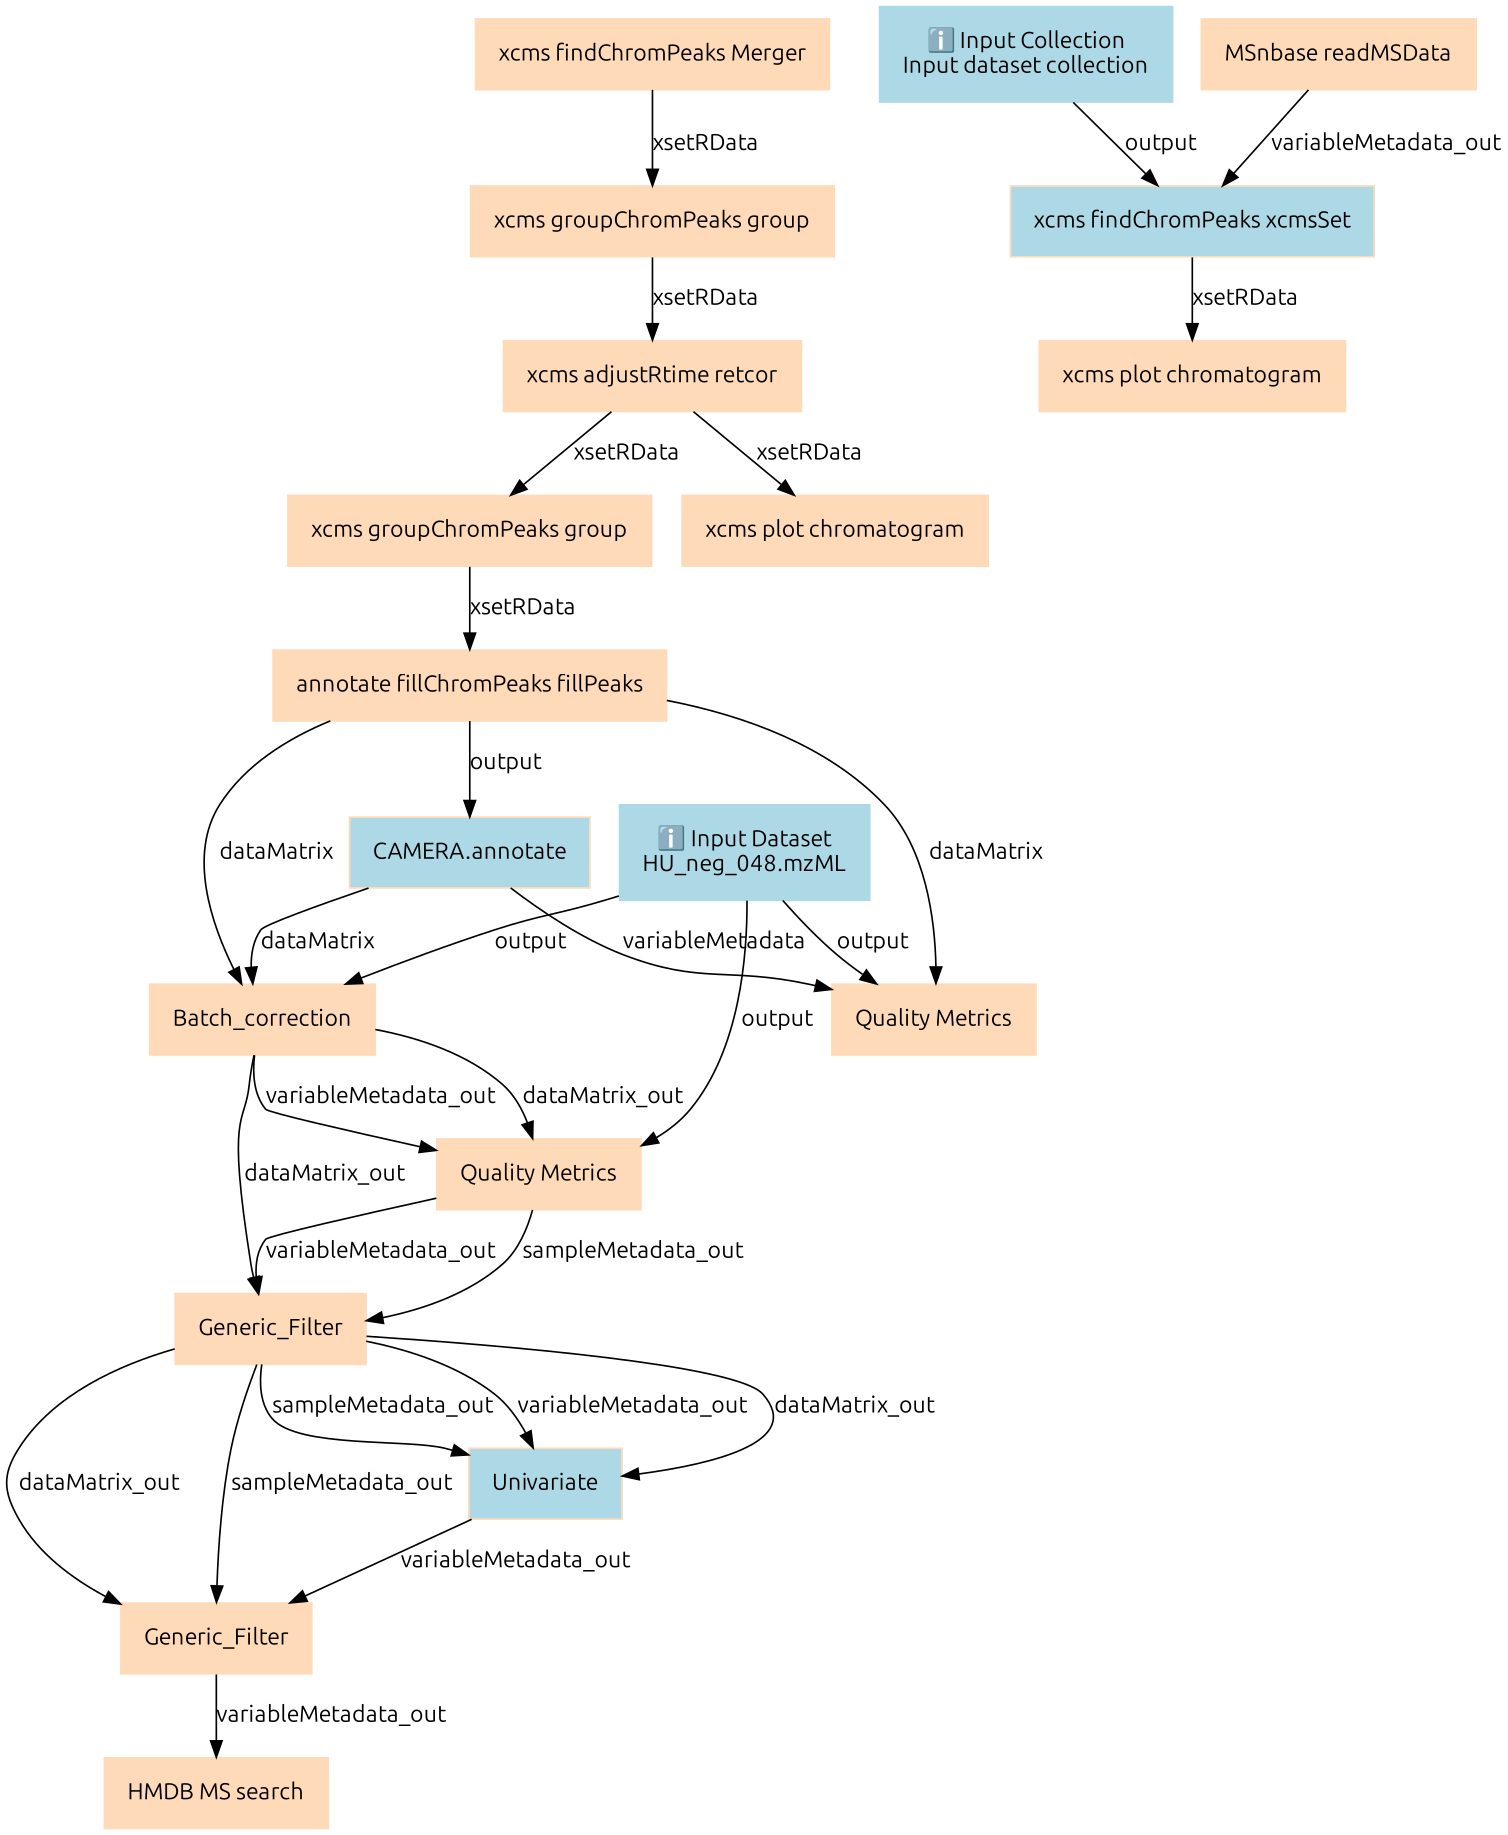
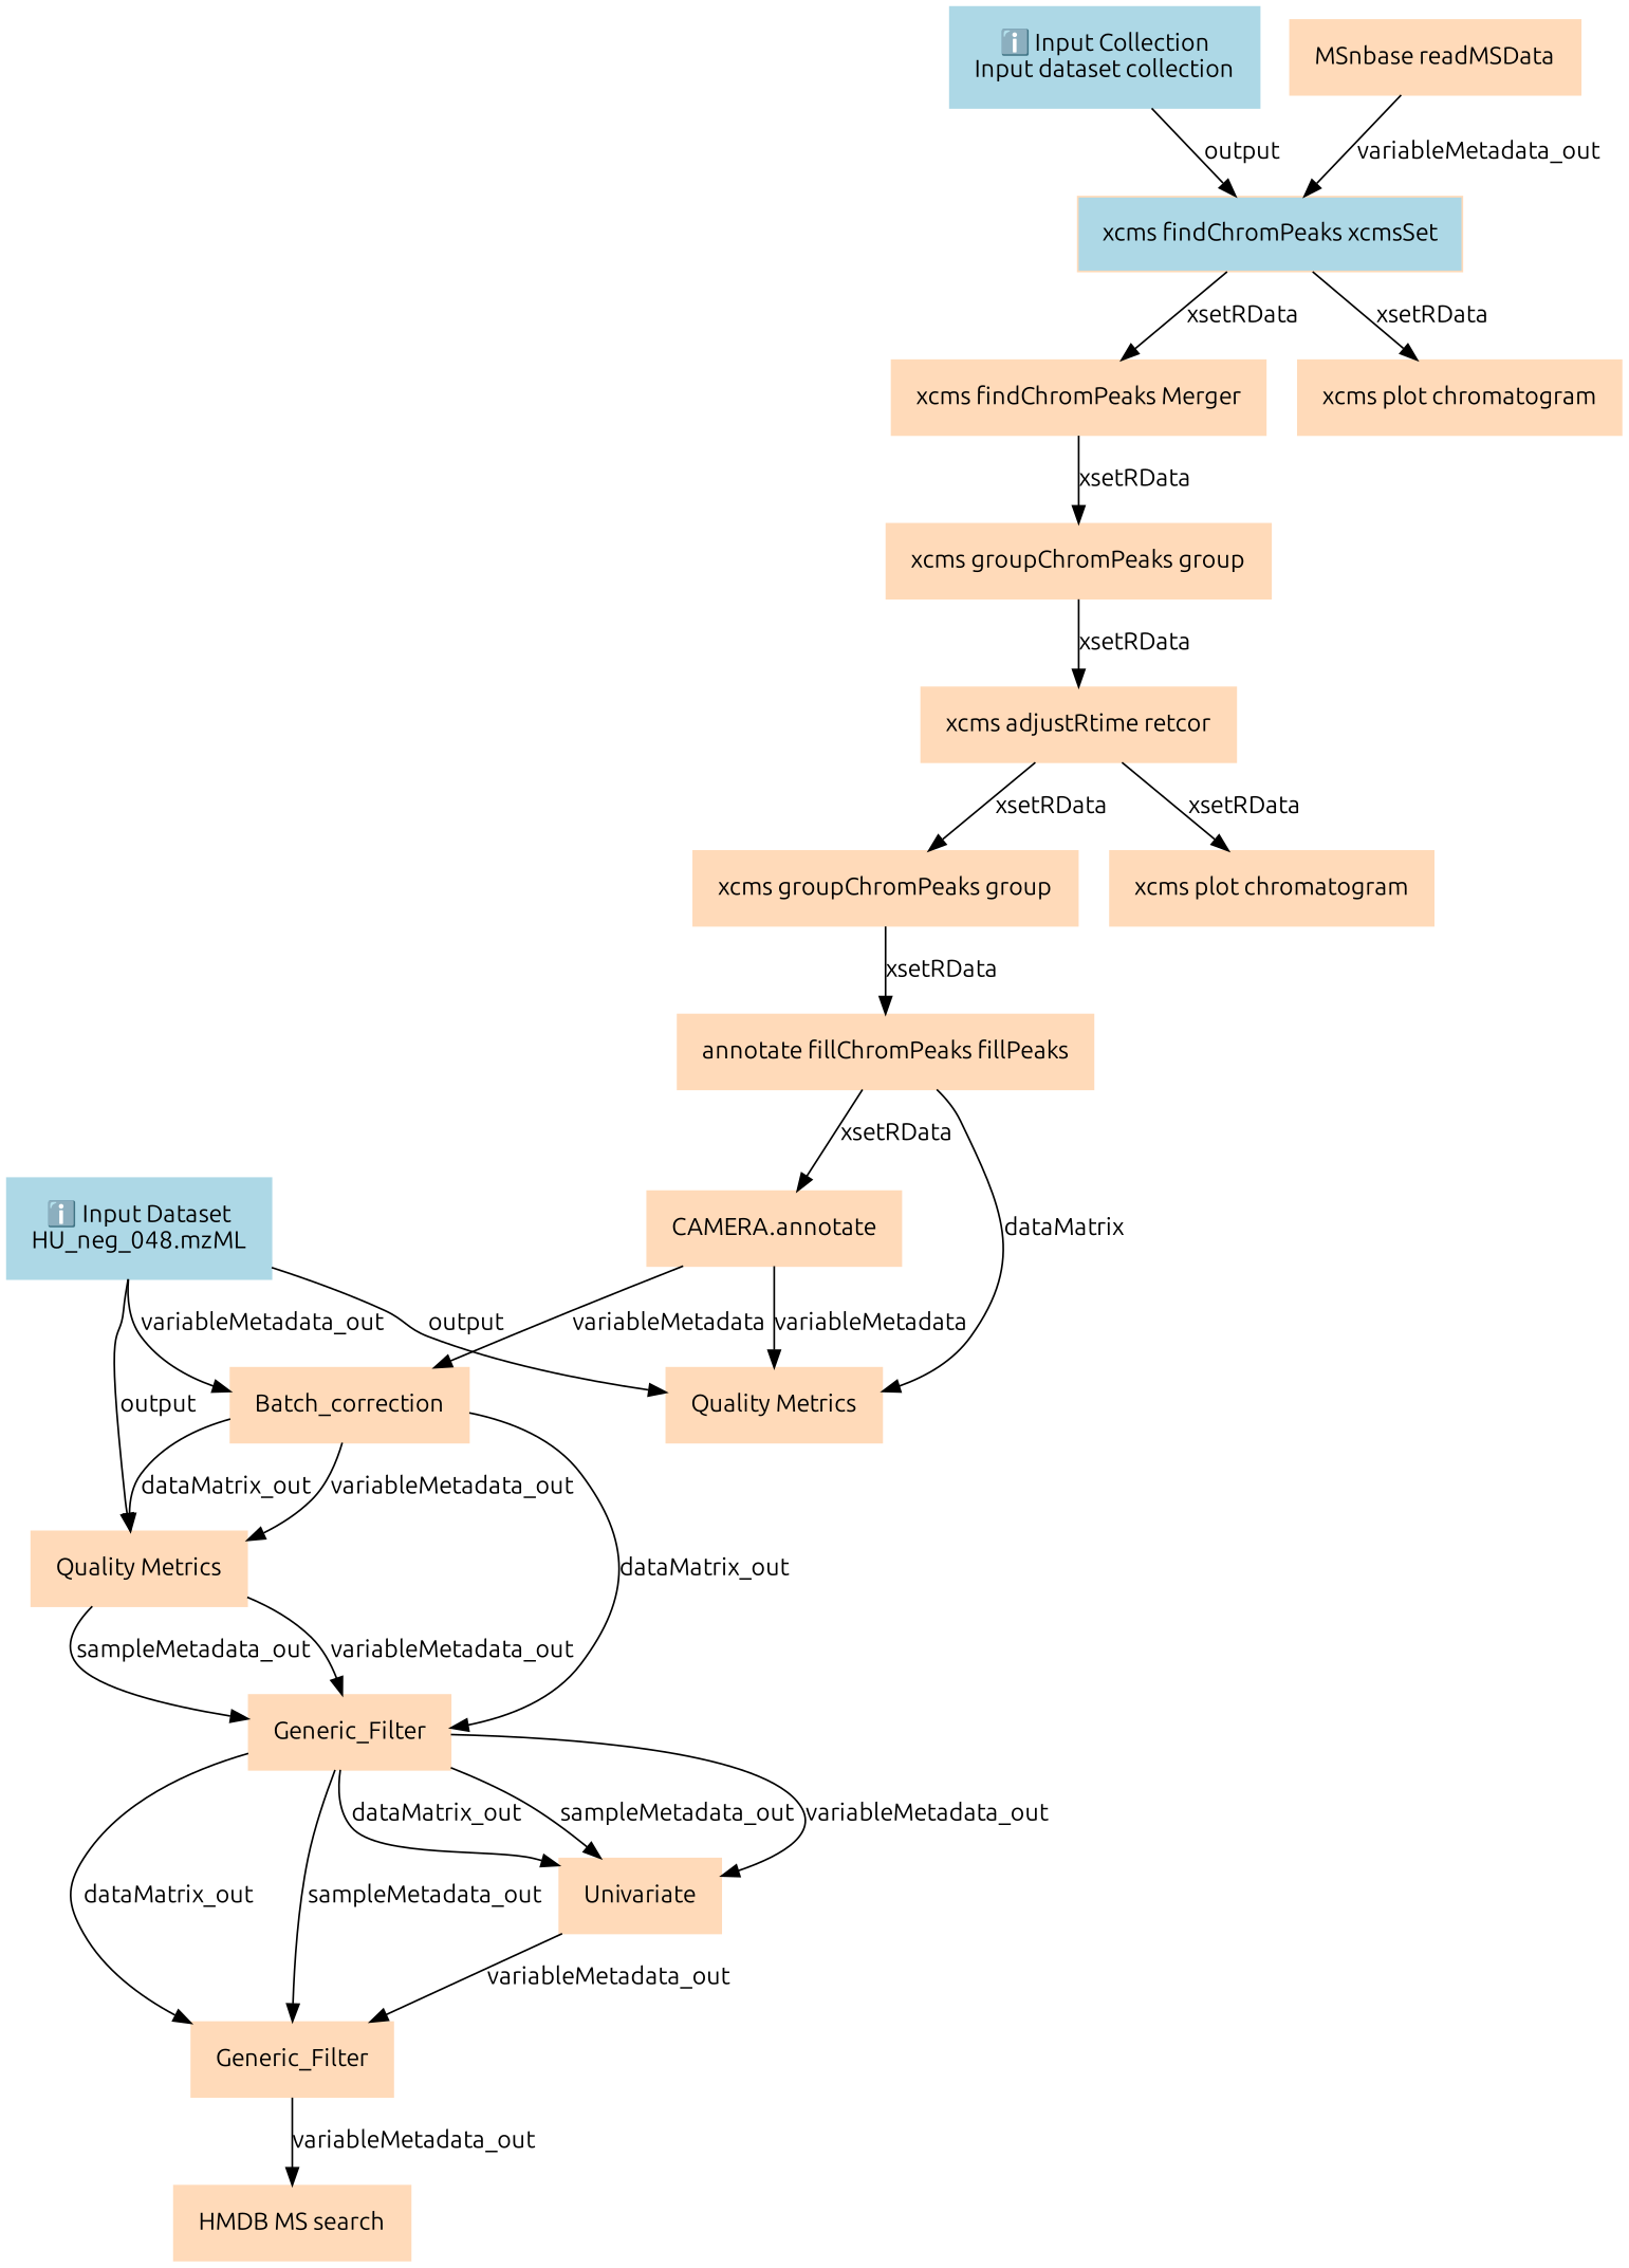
  digraph {
    fontname=Ubuntu
    node [color=peachpuff fontname=Ubuntu margin="0.2,0.2" shape=box style=filled]
    edge [fontname=Ubuntu]
    n1 [color=lightblue label="ℹ️ Input Dataset\nHU_neg_048.mzML"]
    n2 [label=Batch_correction]
    n3 [label="Quality Metrics"]
    n4 [label="Quality Metrics"]
    n5 [label=Generic_Filter]
    n6 [color=lightblue label="ℹ️ Input Collection\nInput dataset collection"]
    n7 [fillcolor=lightblue label="xcms findChromPeaks xcmsSet"]
    n8 [label="MSnbase readMSData"]
    n9 [label="annotate fillChromPeaks fillPeaks"]
-   n10 [label="CAMERA.annotate" fillcolor=lightblue]
+   n10 [label="CAMERA.annotate"]
    n11 [label="xcms groupChromPeaks group"]
-   n12 [label=Univariate fillcolor=lightblue]
+   n12 [label=Univariate]
    n13 [label=Generic_Filter]
    n14 [label="HMDB MS search"]
    n15 [label="xcms plot chromatogram"]
    n16 [label="xcms findChromPeaks Merger"]
    n17 [label="xcms groupChromPeaks group"]
    n18 [label="xcms adjustRtime retcor"]
    n19 [label="xcms plot chromatogram"]
-   n1 -> n2 [label=output]
+   n1 -> n2 [label=variableMetadata_out]
    n1 -> n3 [label=output]
    n1 -> n4 [label=output]
    n2 -> n4 [label=dataMatrix_out]
    n2 -> n4 [label=variableMetadata_out]
    n2 -> n5 [label=dataMatrix_out]
    n4 -> n5 [label=sampleMetadata_out]
    n4 -> n5 [label=variableMetadata_out]
    n5 -> n12 [label=dataMatrix_out]
    n5 -> n12 [label=sampleMetadata_out]
    n5 -> n12 [label=variableMetadata_out]
    n5 -> n13 [label=dataMatrix_out]
    n5 -> n13 [label=sampleMetadata_out]
    n6 -> n7 [label=output]
    n7 -> n15 [label=xsetRData]
+   n7 -> n16 [label=xsetRData]
    n8 -> n7 [label=variableMetadata_out]
-   n9 -> n2 [label=dataMatrix]
    n9 -> n3 [label=dataMatrix]
-   n9 -> n10 [label=output]
-   n10 -> n2 [label=dataMatrix]
+   n9 -> n10 [label=xsetRData]
+   n10 -> n2 [label=variableMetadata]
    n10 -> n3 [label=variableMetadata]
    n11 -> n9 [label=xsetRData]
    n12 -> n13 [label=variableMetadata_out]
    n13 -> n14 [label=variableMetadata_out]
    n16 -> n17 [label=xsetRData]
    n17 -> n18 [label=xsetRData]
    n18 -> n11 [label=xsetRData]
    n18 -> n19 [label=xsetRData]
  }
